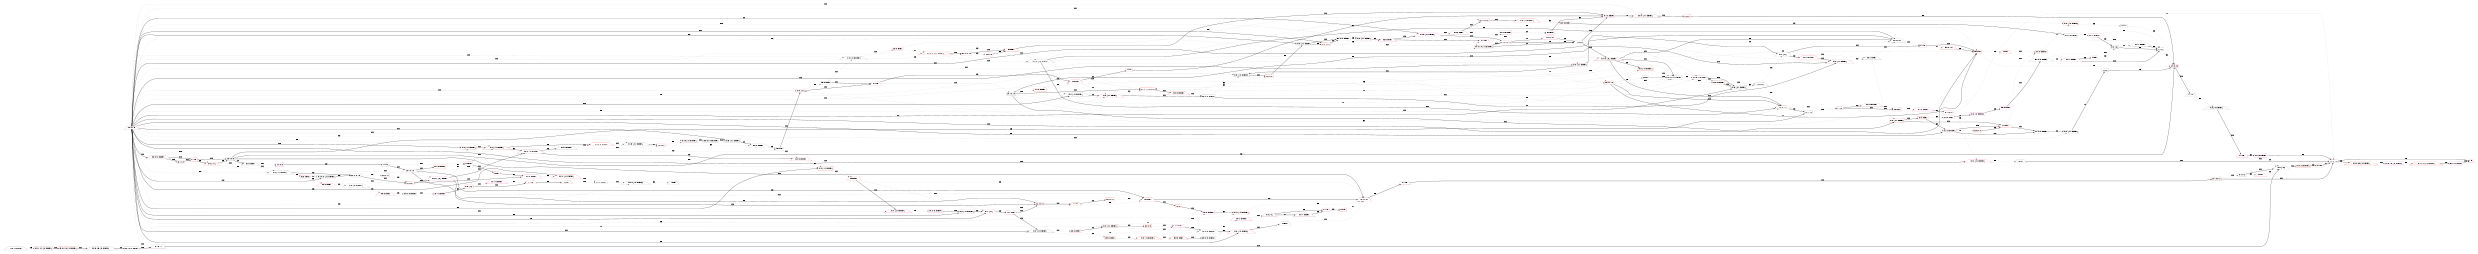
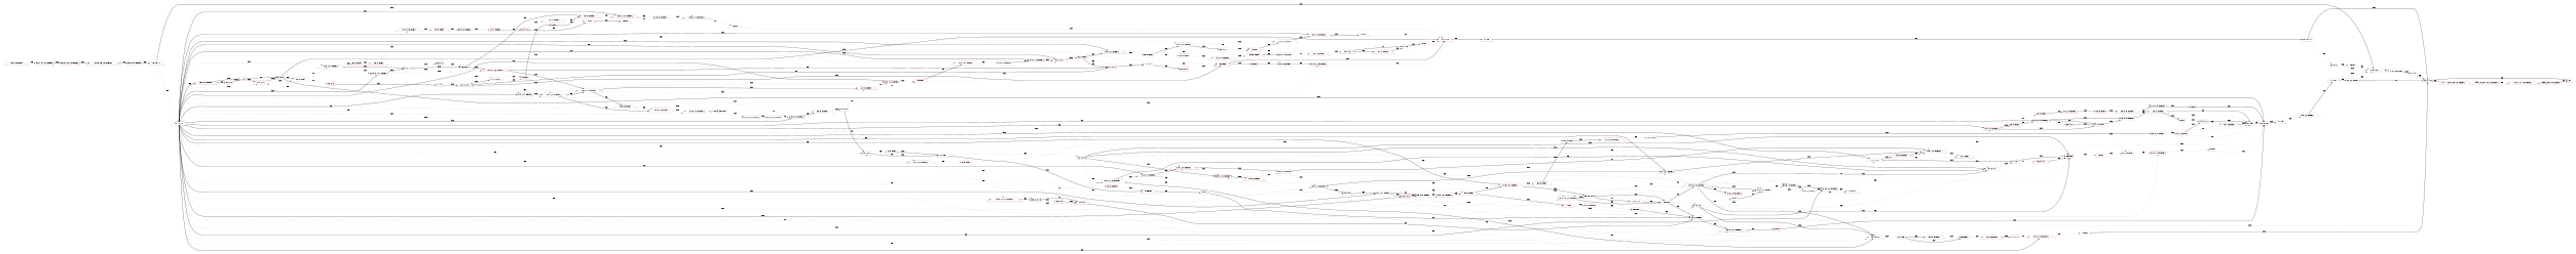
  digraph {
    fontname=Lato
    rankdir=LR
    node [color=gray40 fontname=Lato shape=folder]
    edge [fontname=Lato style=dotted]
    n1 [label="sub sp , sp , # address" shape=trapezium]
    n2 [color=brown label="stp x22 , x21 , [ sp , # address ]"]
    n3 [color=red label="stp x20 , x19 , [ sp , # address ]"]
    n4 [label="stp x29 , x30 , [ sp , # address ]" shape=trapezium]
    n5 [label="add x29 , sp , # address"]
    n6 [color=brown label="mov x19 , x1" shape=trapezium]
    n7 [color=brown label="mov x21 , x0" shape=trapezium]
    n8 [label="str x0 , [ x19 ]" shape=trapezium]
    n9 [color=brown label="add x0 , sp , # address" shape=trapezium]
    n10 [color=red label="ldr x8 , [ x21 ]" shape=trapezium]
    n11 [label="ldr x9 , [ x21 , # address ]" shape=trapezium]
    n12 [label="ldp x10 , x8 , [ x21 , # address ]"]
    n13 [color=brown label="ldr x8 , [ x21 , # address ]" shape=trapezium]
    n14 [label="str x10 , [ x21 , # address ]" shape=trapezium]
    n15 [color=brown label="ldr x10 , [ x21 , # address ]"]
    n16 [label="strb w8 , [ x21 , # address ]" shape=trapezium]
    n17 [color=red label="strb w8 , [ x21 , # address ]" shape=trapezium]
    n18 [color=brown label="str x8 , [ x21 , # address ]"]
    n19 [color=deeppink label="ldr x0 , [ x21 ]"]
    n20 [label="str x10 , [ x21 , # address ]"]
    n21 [label="ldr x9 , [ x21 , # address ]" shape=trapezium]
    n22 [color=red label="str x8 , [ x21 , # address ]"]
    n23 [color=deeppink label="ldr x1 , [ x21 ]" shape=trapezium]
    n24 [color=deeppink label="ldr x8 , [ x21 , # address ]" shape=trapezium]
    n25 [color=red label="ldp x10 , x8 , [ x21 , # address ]" shape=trapezium]
    n26 [color=deeppink label="ldr x8 , [ x21 , # address ]" shape=trapezium]
    n27 [label="ldr x8 , [ x21 , # address ]" shape=trapezium]
    n28 [color=brown label="str x8 , [ x21 , # address ]"]
    n29 [label="str x8 , [ x21 , # address ]"]
    n30 [label="ldr x9 , [ x21 , # address ]"]
    n31 [color=brown label="ldr x9 , [ x21 , # address ]"]
    n32 [color=brown label="strb w8 , [ x21 , # address ]" shape=trapezium]
    n33 [label="str x8 , [ x21 , # address ]" shape=trapezium]
    n34 [color=red label="ldr x0 , [ x21 ]"]
    n35 [color=brown label="str x9 , [ x21 , # address ]"]
    n36 [color=deeppink label="ldr x10 , [ x21 , # address ]" shape=trapezium]
    n37 [color=deeppink label="str w8 , [ x21 , # address ]" shape=trapezium]
    n38 [color=brown label="ldp x11 , x9 , [ x21 , # address ]"]
    n39 [color=brown label="ldr x8 , [ x21 , # address ]"]
    n40 [color=red label="str w8 , [ x21 , # address ]"]
    n41 [color=red label="str x8 , [ x21 , # address ]" shape=trapezium]
    n42 [color=red label="str x9 , [ x21 , # address ]"]
    n43 [label="str x10 , [ x21 , # address ]"]
    n44 [label="ldr x1 , [ x21 ]" shape=trapezium]
    n45 [color=brown label="str x8 , [ x21 , # address ]" shape=trapezium]
    n46 [color=red label="ldr x8 , [ x21 , # address ]"]
    n47 [color=deeppink label="ldr x9 , [ x21 , # address ]"]
    n48 [color=red label="str w8 , [ x21 , # address ]"]
    n49 [label="str x8 , [ x21 , # address ]"]
    n50 [color=red label="ldr x0 , [ sp , # address ]"]
    n51 [color=brown label="mov x1 , sp"]
    n52 [color=red label="bl symbol"]
    n53 [label="mov x20 , x0"]
    n54 [label="cbz x8 , address" shape=trapezium]
    n55 [color=deeppink label="mov x0 , x8"]
    n56 [color=deeppink label="cbz x9 , address"]
    n57 [label="add x9 , x9 , x10"]
    n58 [color=red label="b.eq address"]
    n59 [color=deeppink label="ldrb w22 , [ x8 ] , # address" shape=trapezium]
    n60 [color=brown label="and w9 , w22 , # address" shape=trapezium]
    n61 [color=red label="add x10 , x8 , # address" shape=trapezium]
    n62 [color=deeppink label="b.ne address"]
    n63 [label="add x10 , x10 , # address"]
    n64 [label="b address" shape=trapezium]
    n65 [label="mov w8 , # address"]
    n66 [label="cbz x0 , address"]
    n67 [color=deeppink label="bl symbol" shape=trapezium]
    n68 [label="cmp w9 , # address" shape=trapezium]
    n69 [color=deeppink label="cbz x9 , address"]
    n70 [color=deeppink label="add x9 , x9 , x10"]
    n71 [color=red label="b.ne address" shape=trapezium]
    n72 [color=deeppink label="cbz x1 , address"]
    n73 [color=red label="bl symbol" shape=trapezium]
    n74 [color=deeppink label="sub x8 , x8 , # address"]
    n75 [color=red label="b.eq address" shape=trapezium]
    n76 [label="ldrb w22 , [ x8 ] , # address" shape=trapezium]
    n77 [color=red label="and w9 , w22 , # address"]
    n78 [label="add x8 , x8 , # address"]
    n79 [color=deeppink label="cbz x8 , address"]
    n80 [color=deeppink label="b.ls address" shape=trapezium]
    n81 [color=red label="b.ne address"]
    n82 [label="add x9 , x9 , # address"]
    n83 [color=red label="cmp x9 , x8"]
    n84 [label="sub x8 , x9 , # address" shape=trapezium]
    n85 [color=red label="b address"]
    n86 [color=deeppink label="cbz x0 , address" shape=trapezium]
    n87 [color=deeppink label="bl symbol" shape=trapezium]
    n88 [color=brown label="cbz x10 , address" shape=trapezium]
    n89 [color=brown label="add x10 , x10 , x11"]
    n90 [label="b address" shape=trapezium]
    n91 [label="b.ne address" shape=trapezium]
    n92 [color=brown label="ldrb w22 , [ x9 ] , # address" shape=trapezium]
    n93 [color=brown label="add x10 , x8 , # address"]
    n94 [color=red label="mov w22 , w0"]
    n95 [color=deeppink label="mov x0 , x20" shape=trapezium]
    n96 [label="b address" shape=trapezium]
    n97 [label="and w9 , w22 , # address"]
    n98 [label="b.ne address" shape=trapezium]
    n99 [color=red label="cmp w9 , # address" shape=trapezium]
    n100 [label="cbz x1 , address" shape=trapezium]
    n101 [color=brown label="bl symbol"]
    n102 [color=red label="cbz x8 , address"]
    n103 [color=red label="b.ls address" shape=trapezium]
    n104 [color=red label="cmp x9 , x8"]
    n105 [label="sub x8 , x9 , # address"]
    n106 [label="b address"]
    n107 [label="b address"]
    n108 [color=deeppink label="mov x0 , x20"]
-   n109 [color=brown label="mov x1 , x20"]
    n110 [label="bl symbol"]
    n111 [color=brown label="bl symbol" shape=trapezium]
    n112 [label="bl symbol" shape=trapezium]
    n113 [color=brown label="bl symbol"]
    n114 [color=deeppink label="adrp x8 , address" shape=trapezium]
    n115 [color=brown label="cmp x8 , x9"]
    n116 [color=brown label="mov w22 , w0" shape=trapezium]
    n117 [color=deeppink label="b.ne address"]
    n118 [label="ldr x8 , [ x8 , # address ]" shape=trapezium]
    n119 [color=brown label="adrp x0 , address" shape=trapezium]
    n120 [color=deeppink label="mov w8 , # address" shape=trapezium]
    n121 [color=deeppink label="mov w0 , w22"]
    n122 [color=red label="b.eq address" shape=trapezium]
    n123 [color=red label="cmn w0 , # address"]
    n124 [color=red label="b address"]
    n125 [label="cmp w9 , # address" shape=trapezium]
    n126 [label="b.eq address"]
    n127 [color=red label="cmp w9 , # address" shape=trapezium]
    n128 [color=red label="b address"]
    n129 [label="add x0 , x0 , # address"]
    n130 [color=deeppink label="mov w1 , # address"]
    n131 [color=red label="ldr x3 , [ x8 ]"]
    n132 [color=deeppink label="mov w2 , # address" shape=trapezium]
    n133 [color=red label="bl symbol" shape=trapezium]
    n134 [color=brown label="b address" shape=trapezium]
    n135 [color=brown label="mov w20 , wzr"]
    n136 [label="mov w22 , w0"]
    n137 [color=deeppink label="b.ne address" shape=trapezium]
    n138 [label="mov x0 , xzr"]
    n139 [color=brown label="mov w0 , w20"]
    n140 [color=deeppink label="b address" shape=trapezium]
    n141 [color=red label="ldp x29 , x30 , [ sp , # address ]" shape=trapezium]
    n142 [color=red label=ret shape=trapezium]
    n143 [color=brown label="bl symbol"]
    n144 [color=deeppink label="adrp x8 , address"]
    n145 [color=deeppink label="cmp x8 , x9"]
    n146 [color=red label="cmn w0 , # address"]
    n147 [color=brown label="mov w0 , w22" shape=trapezium]
    n148 [label="mov w0 , w22" shape=trapezium]
    n149 [color=red label="b.eq address"]
    n150 [color=brown label="b address"]
    n151 [color=red label="cmp w0 , w22"]
    n152 [color=deeppink label="ldp x20 , x19 , [ sp , # address ]"]
    n153 [color=red label="ldr x8 , [ x8 , # address ]" shape=trapezium]
    n154 [color=deeppink label="adrp x0 , address"]
    n155 [color=deeppink label="mov w8 , # address"]
    n156 [color=red label="cmp w9 , # address" shape=trapezium]
    n157 [color=brown label="cmp w9 , # address"]
    n158 [color=red label="b address" shape=trapezium]
    n159 [color=red label="adrp x8 , address"]
    n160 [color=deeppink label="mov w8 , # address"]
    n161 [label="add x0 , x0 , # address"]
    n162 [color=brown label="mov w1 , # address"]
    n163 [label="bl symbol"]
    n164 [label="ldr x3 , [ x8 ]"]
    n165 [label="mov w2 , # address" shape=trapezium]
    n166 [color=brown label="cmn w0 , # address" shape=trapezium]
    n167 [color=brown label="b.eq address"]
    n168 [color=red label="ldr x8 , [ x8 , # address ]" shape=trapezium]
    n169 [color=red label="adrp x0 , address" shape=trapezium]
    n170 [label="ldr x0 , [ sp , # address ]" shape=trapezium]
    n171 [color=deeppink label="mov w8 , # address" shape=trapezium]
    n172 [color=deeppink label="mov w20 , wzr"]
    n173 [color=brown label="cmn w0 , # address"]
    n174 [color=deeppink label="b.eq address"]
    n175 [color=deeppink label="cmp x9 , x10" shape=trapezium]
    n176 [label="b address"]
    n177 [label="add x0 , x0 , # address"]
    n178 [color=deeppink label="mov w1 , # address" shape=trapezium]
    n179 [color=brown label="ldr x3 , [ x8 ]" shape=trapezium]
    n180 [color=brown label="mov w2 , # address" shape=trapezium]
    n181 [color=deeppink label="bl symbol"]
    n182 [color=red label="b address"]
    n183 [color=deeppink label="bl symbol" shape=trapezium]
    n184 [color=deeppink label="mov w20 , # address"]
    n185 [color=red label="ldp x22 , x21 , [ sp , # address ]" shape=trapezium]
    n186 [color=deeppink label="add sp , sp , # address"]
    n187 [color=red label="cmp w0 , w22" shape=trapezium]
    n188 [color=brown label="adrp x8 , address"]
    n189 [color=brown label="mov w8 , # address"]
    n190 [color=deeppink label="ldr x8 , [ x8 , # address ]"]
    n191 [color=deeppink label="adrp x0 , address"]
    n192 [label="add x0 , x0 , # address" shape=trapezium]
    n193 [color=brown label="mov w1 , # address" shape=trapezium]
    n194 [color=brown label="b address"]
    n1 -> n2 [label=CFG]
    n2 -> n3 [label=CFG style=bold]
    n3 -> n4 [label=CFG style=bold]
    n4 -> n5 [label=CFG style=bold]
    n5 -> n6 [label=CFG style=bold]
-   n7 -> n6 [label=CFG]
+   n6 -> n7 [label=CFG]
    n6 -> n8 [label=DFG style=bold]
    n7 -> n9 [label=CFG style=bold]
    n7 -> n10 [label=DFG]
    n7 -> n11 [label=DFG]
    n7 -> n12 [label=DFG style=bold]
    n7 -> n13 [label=DFG]
    n7 -> n14 [label=DFG]
    n7 -> n15 [label=DFG]
    n7 -> n16 [label=DFG]
    n7 -> n17 [label=DFG style=bold]
    n7 -> n18 [label=DFG style=bold]
    n7 -> n19 [label=DFG]
    n7 -> n20 [label=DFG style=bold]
    n7 -> n21 [label=DFG]
    n7 -> n22 [label=DFG style=bold]
    n7 -> n23 [label=DFG style=bold]
    n7 -> n24 [label=DFG]
    n7 -> n25 [label=DFG]
    n7 -> n26 [label=DFG]
    n7 -> n27 [label=DFG style=bold]
    n7 -> n28 [label=DFG style=bold]
    n7 -> n29 [label=DFG]
    n7 -> n30 [label=DFG style=bold]
    n7 -> n31 [label=DFG]
    n7 -> n32 [label=DFG]
    n7 -> n33 [label=DFG style=bold]
    n7 -> n34 [label=DFG style=bold]
    n7 -> n35 [label=DFG]
    n7 -> n36 [label=DFG style=bold]
    n7 -> n37 [label=DFG style=bold]
    n7 -> n38 [label=DFG]
    n7 -> n39 [label=DFG style=bold]
    n7 -> n40 [label=DFG]
    n7 -> n41 [label=DFG style=bold]
    n7 -> n42 [label=DFG]
    n7 -> n43 [label=DFG style=bold]
    n7 -> n44 [label=DFG style=bold]
    n7 -> n45 [label=DFG]
    n7 -> n46 [label=DFG style=bold]
    n7 -> n47 [label=DFG style=bold]
    n7 -> n48 [label=DFG]
    n7 -> n49 [label=DFG]
    n8 -> n50 [label=CFG]
    n9 -> n51 [label=DFG style=bold]
    n9 -> n52 [label=DFG style=bold]
    n10 -> n53 [label=CFG style=bold]
    n10 -> n54 [label=DFG]
-   n10 -> n55 [label=DFG]
+   n55 -> n10 [label=DFG]
    n11 -> n56 [label=DFG]
    n11 -> n57 [label=DFG style=bold]
    n12 -> n57 [label=DFG style=bold]
    n12 -> n58 [label=DFG]
    n12 -> n59 [label=DFG]
    n13 -> n22 [label=DFG]
    n13 -> n60 [label=CFG style=bold]
    n13 -> n61 [label=DFG style=bold]
    n14 -> n62 [label=CFG style=bold]
    n15 -> n63 [label=DFG]
    n16 -> n64 [label=CFG]
    n17 -> n65 [label=CFG]
    n18 -> n13 [label=CFG style=bold]
    n19 -> n66 [label=DFG]
    n19 -> n67 [label=DFG style=bold]
    n20 -> n68 [label=CFG style=bold]
    n21 -> n69 [label=DFG]
    n21 -> n70 [label=DFG]
    n22 -> n71 [label=CFG]
    n23 -> n72 [label=DFG style=bold]
    n23 -> n73 [label=DFG]
    n24 -> n74 [label=DFG]
    n25 -> n70 [label=DFG style=bold]
    n25 -> n75 [label=DFG]
    n25 -> n76 [label=DFG]
    n26 -> n77 [label=CFG]
    n26 -> n78 [label=DFG style=bold]
    n27 -> n79 [label=DFG]
    n27 -> n80 [label=DFG]
    n28 -> n23 [label=CFG style=bold]
    n29 -> n81 [label=CFG style=bold]
    n30 -> n34 [label=CFG style=bold]
    n30 -> n82 [label=DFG style=bold]
    n31 -> n80 [label=DFG]
    n31 -> n83 [label=CFG style=bold]
    n31 -> n84 [label=DFG]
    n32 -> n85 [label=CFG style=bold]
    n33 -> n26 [label=CFG style=bold]
    n34 -> n82 [label=CFG style=bold]
    n34 -> n86 [label=DFG]
    n34 -> n87 [label=DFG]
    n35 -> n86 [label=CFG style=bold]
    n36 -> n88 [label=DFG]
    n36 -> n89 [label=DFG style=bold]
    n37 -> n90 [label=CFG]
    n38 -> n89 [label=DFG style=bold]
    n38 -> n91 [label=DFG style=bold]
-   n38 -> n92 [label=DFG]
+   n92 -> n38 [label=DFG]
    n39 -> n29 [label=DFG style=bold]
    n39 -> n45 [label=DFG style=bold]
    n39 -> n93 [label=DFG]
    n39 -> n94 [label=CFG]
    n40 -> n95 [label=CFG]
    n41 -> n96 [label=CFG style=bold]
    n42 -> n97 [label=CFG]
    n43 -> n98 [label=CFG]
    n44 -> n99 [label=CFG style=bold]
    n44 -> n100 [label=DFG]
    n44 -> n101 [label=DFG style=bold]
    n45 -> n100 [label=CFG]
    n46 -> n102 [label=DFG style=bold]
    n46 -> n103 [label=DFG style=bold]
    n47 -> n103 [label=DFG style=bold]
    n47 -> n104 [label=CFG]
    n47 -> n105 [label=DFG style=bold]
    n48 -> n106 [label=CFG]
    n49 -> n107 [label=CFG style=bold]
    n50 -> n143 [label=DFG style=bold]
    n51 -> n52 [label=DFG style=bold]
    n52 -> n10 [label=CFG style=bold]
    n52 -> n53 [label=DFG style=bold]
    n53 -> n54 [label=CFG style=bold]
    n53 -> n95 [label=DFG style=bold]
    n53 -> n108 [label=DFG style=bold]
-   n53 -> n109 [label=DFG style=bold]
    n54 -> n11 [label=CFG]
    n54 -> n55 [label=CFG]
    n55 -> n110 [label=DFG style=bold]
    n56 -> n12 [label=CFG]
    n56 -> n114 [label=CFG]
    n57 -> n58 [label=DFG style=bold]
    n57 -> n115 [label=CFG]
    n58 -> n59 [label=CFG style=bold]
    n58 -> n120 [label=CFG style=bold]
    n59 -> n18 [label=DFG]
    n59 -> n60 [label=DFG style=bold]
    n59 -> n121 [label=DFG style=bold]
    n59 -> n122 [label=DFG]
    n60 -> n125 [label=DFG style=bold]
    n60 -> n126 [label=DFG]
    n60 -> n127 [label=DFG style=bold]
    n61 -> n14 [label=DFG]
    n62 -> n15 [label=CFG]
    n62 -> n68 [label=CFG]
    n63 -> n20 [label=DFG]
    n64 -> n95 [label=CFG]
    n65 -> n16 [label=CFG]
    n66 -> n21 [label=CFG]
    n66 -> n67 [label=CFG style=bold]
    n67 -> n136 [label=DFG]
    n67 -> n137 [label=DFG style=bold]
    n68 -> n126 [label=CFG]
    n69 -> n25 [label=CFG]
    n69 -> n144 [label=CFG]
    n70 -> n75 [label=DFG style=bold]
    n70 -> n145 [label=CFG]
    n71 -> n23 [label=CFG]
    n71 -> n24 [label=CFG style=bold]
    n72 -> n27 [label=CFG style=bold]
    n72 -> n121 [label=CFG style=bold]
    n73 -> n122 [label=DFG]
    n73 -> n151 [label=CFG style=bold]
    n74 -> n28 [label=DFG style=bold]
    n75 -> n76 [label=CFG]
    n75 -> n155 [label=CFG style=bold]
    n76 -> n33 [label=DFG]
    n76 -> n77 [label=DFG]
    n76 -> n97 [label=DFG]
    n76 -> n147 [label=DFG style=bold]
    n76 -> n148 [label=DFG style=bold]
    n76 -> n149 [label=DFG]
    n77 -> n156 [label=DFG style=bold]
    n78 -> n29 [label=DFG]
    n78 -> n45 [label=DFG style=bold]
    n78 -> n93 [label=DFG]
    n79 -> n31 [label=CFG style=bold]
    n79 -> n159 [label=CFG]
    n80 -> n84 [label=CFG style=bold]
    n80 -> n160 [label=CFG]
    n81 -> n30 [label=CFG style=bold]
    n81 -> n147 [label=CFG]
    n82 -> n35 [label=DFG]
    n83 -> n80 [label=CFG]
    n84 -> n41 [label=DFG style=bold]
    n85 -> n108 [label=CFG style=bold]
    n86 -> n36 [label=CFG style=bold]
    n86 -> n87 [label=CFG style=bold]
    n87 -> n94 [label=DFG]
    n87 -> n173 [label=CFG]
    n87 -> n174 [label=DFG]
    n88 -> n38 [label=CFG]
    n88 -> n144 [label=CFG style=bold]
    n89 -> n91 [label=DFG style=bold]
    n89 -> n175 [label=CFG style=bold]
    n90 -> n139 [label=CFG style=bold]
    n91 -> n92 [label=CFG style=bold]
    n91 -> n155 [label=CFG style=bold]
    n92 -> n42 [label=DFG style=bold]
    n92 -> n77 [label=DFG]
    n92 -> n97 [label=DFG style=bold]
    n92 -> n147 [label=DFG style=bold]
    n92 -> n148 [label=DFG style=bold]
    n92 -> n149 [label=DFG]
    n93 -> n43 [label=DFG style=bold]
    n93 -> n157 [label=CFG]
    n94 -> n77 [label=DFG]
    n94 -> n97 [label=DFG]
    n94 -> n147 [label=DFG style=bold]
    n94 -> n148 [label=DFG]
    n94 -> n149 [label=DFG style=bold]
    n94 -> n176 [label=CFG]
    n95 -> n111 [label=DFG style=bold]
    n96 -> n95 [label=CFG]
    n97 -> n93 [label=CFG]
    n97 -> n157 [label=DFG]
    n98 -> n44 [label=CFG]
    n98 -> n147 [label=CFG]
    n99 -> n45 [label=CFG style=bold]
    n100 -> n46 [label=CFG]
    n100 -> n148 [label=CFG]
    n101 -> n149 [label=DFG style=bold]
    n101 -> n187 [label=CFG]
    n102 -> n47 [label=CFG style=bold]
    n102 -> n188 [label=CFG]
    n103 -> n105 [label=CFG style=bold]
    n103 -> n189 [label=CFG]
    n104 -> n103 [label=CFG style=bold]
    n105 -> n49 [label=DFG style=bold]
    n106 -> n108 [label=CFG]
    n107 -> n108 [label=CFG style=bold]
    n108 -> n112 [label=DFG style=bold]
-   n109 -> n113 [label=DFG]
    n110 -> n116 [label=DFG style=bold]
    n110 -> n117 [label=DFG]
    n111 -> n135 [label=CFG style=bold]
    n112 -> n170 [label=CFG]
    n113 -> n166 [label=CFG style=bold]
    n113 -> n167 [label=DFG style=bold]
    n114 -> n118 [label=CFG]
    n115 -> n58 [label=CFG]
    n116 -> n60 [label=DFG]
    n116 -> n121 [label=DFG style=bold]
    n116 -> n122 [label=DFG style=bold]
    n116 -> n123 [label=CFG style=bold]
    n117 -> n13 [label=CFG]
    n117 -> n124 [label=CFG style=bold]
    n118 -> n119 [label=CFG]
    n119 -> n129 [label=CFG]
    n120 -> n17 [label=CFG]
    n121 -> n73 [label=DFG style=bold]
    n122 -> n95 [label=CFG style=bold]
    n122 -> n128 [label=CFG style=bold]
    n123 -> n117 [label=CFG]
    n124 -> n120 [label=CFG style=bold]
    n125 -> n61 [label=CFG]
    n125 -> n62 [label=DFG]
    n126 -> n19 [label=CFG style=bold]
    n126 -> n127 [label=CFG]
    n127 -> n22 [label=CFG]
    n127 -> n71 [label=DFG]
    n128 -> n160 [label=CFG style=bold]
    n129 -> n130 [label=CFG]
    n130 -> n131 [label=CFG style=bold]
    n131 -> n132 [label=CFG]
    n131 -> n133 [label=DFG style=bold]
    n132 -> n133 [label=CFG]
    n133 -> n134 [label=CFG style=bold]
    n134 -> n65 [label=CFG]
    n135 -> n138 [label=CFG]
    n135 -> n139 [label=DFG style=bold]
    n136 -> n77 [label=DFG style=bold]
    n136 -> n97 [label=DFG]
    n136 -> n146 [label=CFG]
    n136 -> n147 [label=DFG]
    n136 -> n148 [label=DFG style=bold]
    n136 -> n149 [label=DFG style=bold]
    n137 -> n26 [label=CFG]
    n137 -> n150 [label=CFG style=bold]
-   n138 -> n8 [label=DFG style=bold]
+   n138 -> n8 [label=DFG]
    n138 -> n140 [label=CFG]
    n139 -> n141 [label=CFG style=bold]
    n139 -> n142 [label=DFG style=bold]
    n140 -> n8 [label=CFG]
    n141 -> n152 [label=CFG]
    n143 -> n139 [label=CFG style=bold]
    n144 -> n153 [label=CFG style=bold]
    n145 -> n75 [label=CFG style=bold]
    n146 -> n137 [label=CFG]
-   n147 -> n109 [label=CFG style=bold]
    n147 -> n113 [label=DFG]
    n148 -> n101 [label=DFG]
    n149 -> n108 [label=CFG]
    n149 -> n158 [label=CFG]
    n150 -> n155 [label=CFG style=bold]
    n151 -> n122 [label=CFG]
    n152 -> n185 [label=CFG]
    n153 -> n154 [label=CFG]
    n154 -> n161 [label=CFG style=bold]
    n155 -> n32 [label=CFG style=bold]
    n156 -> n78 [label=CFG]
    n156 -> n81 [label=DFG]
    n157 -> n43 [label=CFG style=bold]
    n157 -> n98 [label=DFG]
    n158 -> n189 [label=CFG]
    n159 -> n168 [label=CFG]
    n160 -> n40 [label=CFG style=bold]
    n161 -> n162 [label=CFG]
    n161 -> n163 [label=DFG]
    n162 -> n163 [label=DFG]
    n162 -> n164 [label=CFG style=bold]
    n163 -> n108 [label=CFG]
    n164 -> n163 [label=DFG style=bold]
    n164 -> n165 [label=CFG]
    n165 -> n163 [label=CFG style=bold]
    n166 -> n167 [label=CFG]
    n167 -> n19 [label=CFG]
    n167 -> n171 [label=CFG]
    n168 -> n169 [label=CFG]
    n169 -> n177 [label=CFG style=bold]
    n170 -> n183 [label=DFG style=bold]
    n171 -> n172 [label=CFG style=bold]
    n172 -> n37 [label=CFG]
    n172 -> n139 [label=DFG]
    n173 -> n174 [label=CFG]
    n174 -> n39 [label=CFG]
    n174 -> n155 [label=CFG style=bold]
    n175 -> n91 [label=CFG style=bold]
    n176 -> n97 [label=CFG style=bold]
    n177 -> n178 [label=CFG]
    n178 -> n179 [label=CFG]
    n179 -> n180 [label=CFG style=bold]
    n179 -> n181 [label=DFG style=bold]
    n180 -> n181 [label=CFG style=bold]
    n181 -> n182 [label=CFG style=bold]
    n182 -> n95 [label=CFG]
    n183 -> n8 [label=DFG]
    n183 -> n184 [label=CFG style=bold]
    n184 -> n8 [label=CFG]
    n184 -> n139 [label=DFG style=bold]
    n185 -> n186 [label=CFG style=bold]
    n186 -> n142 [label=CFG style=bold]
    n187 -> n149 [label=CFG style=bold]
    n188 -> n190 [label=CFG style=bold]
    n189 -> n48 [label=CFG]
    n190 -> n191 [label=CFG style=bold]
    n191 -> n192 [label=CFG style=bold]
    n192 -> n163 [label=DFG]
    n192 -> n193 [label=CFG]
    n193 -> n163 [label=DFG style=bold]
    n193 -> n194 [label=CFG style=bold]
    n194 -> n164 [label=CFG]
  }
